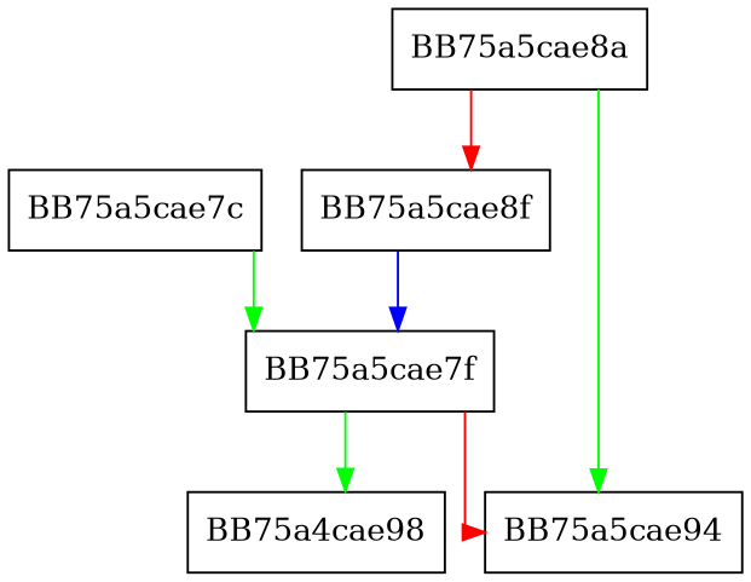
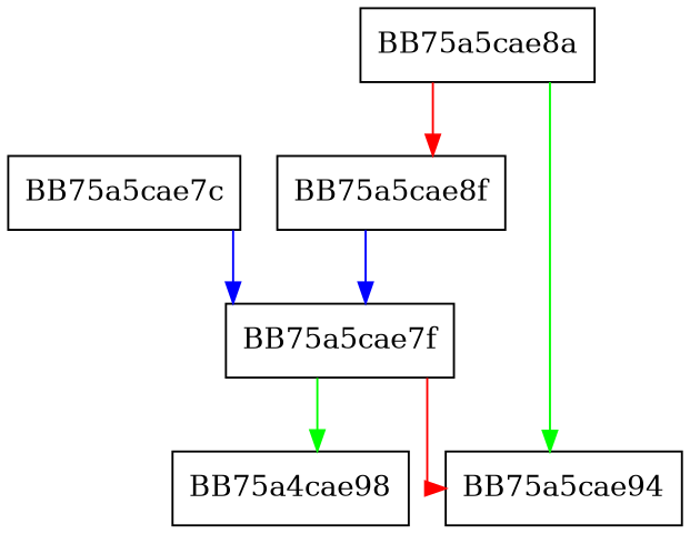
  digraph {
    splines=ortho
    node [shape=box]
    edge [color=blue]
    BB75a5cae7c
    BB75a5cae7f
    n3 [label=BB75a4cae98]
    BB75a5cae94
    BB75a5cae8a
    BB75a5cae8f
-   BB75a5cae7c -> BB75a5cae7f [color=green]
+   BB75a5cae7c -> BB75a5cae7f
    BB75a5cae7f -> n3 [color=green]
    BB75a5cae7f -> BB75a5cae94 [color=red]
    BB75a5cae8a -> BB75a5cae94 [color=green]
    BB75a5cae8a -> BB75a5cae8f [color=red]
    BB75a5cae8f -> BB75a5cae7f
  }
